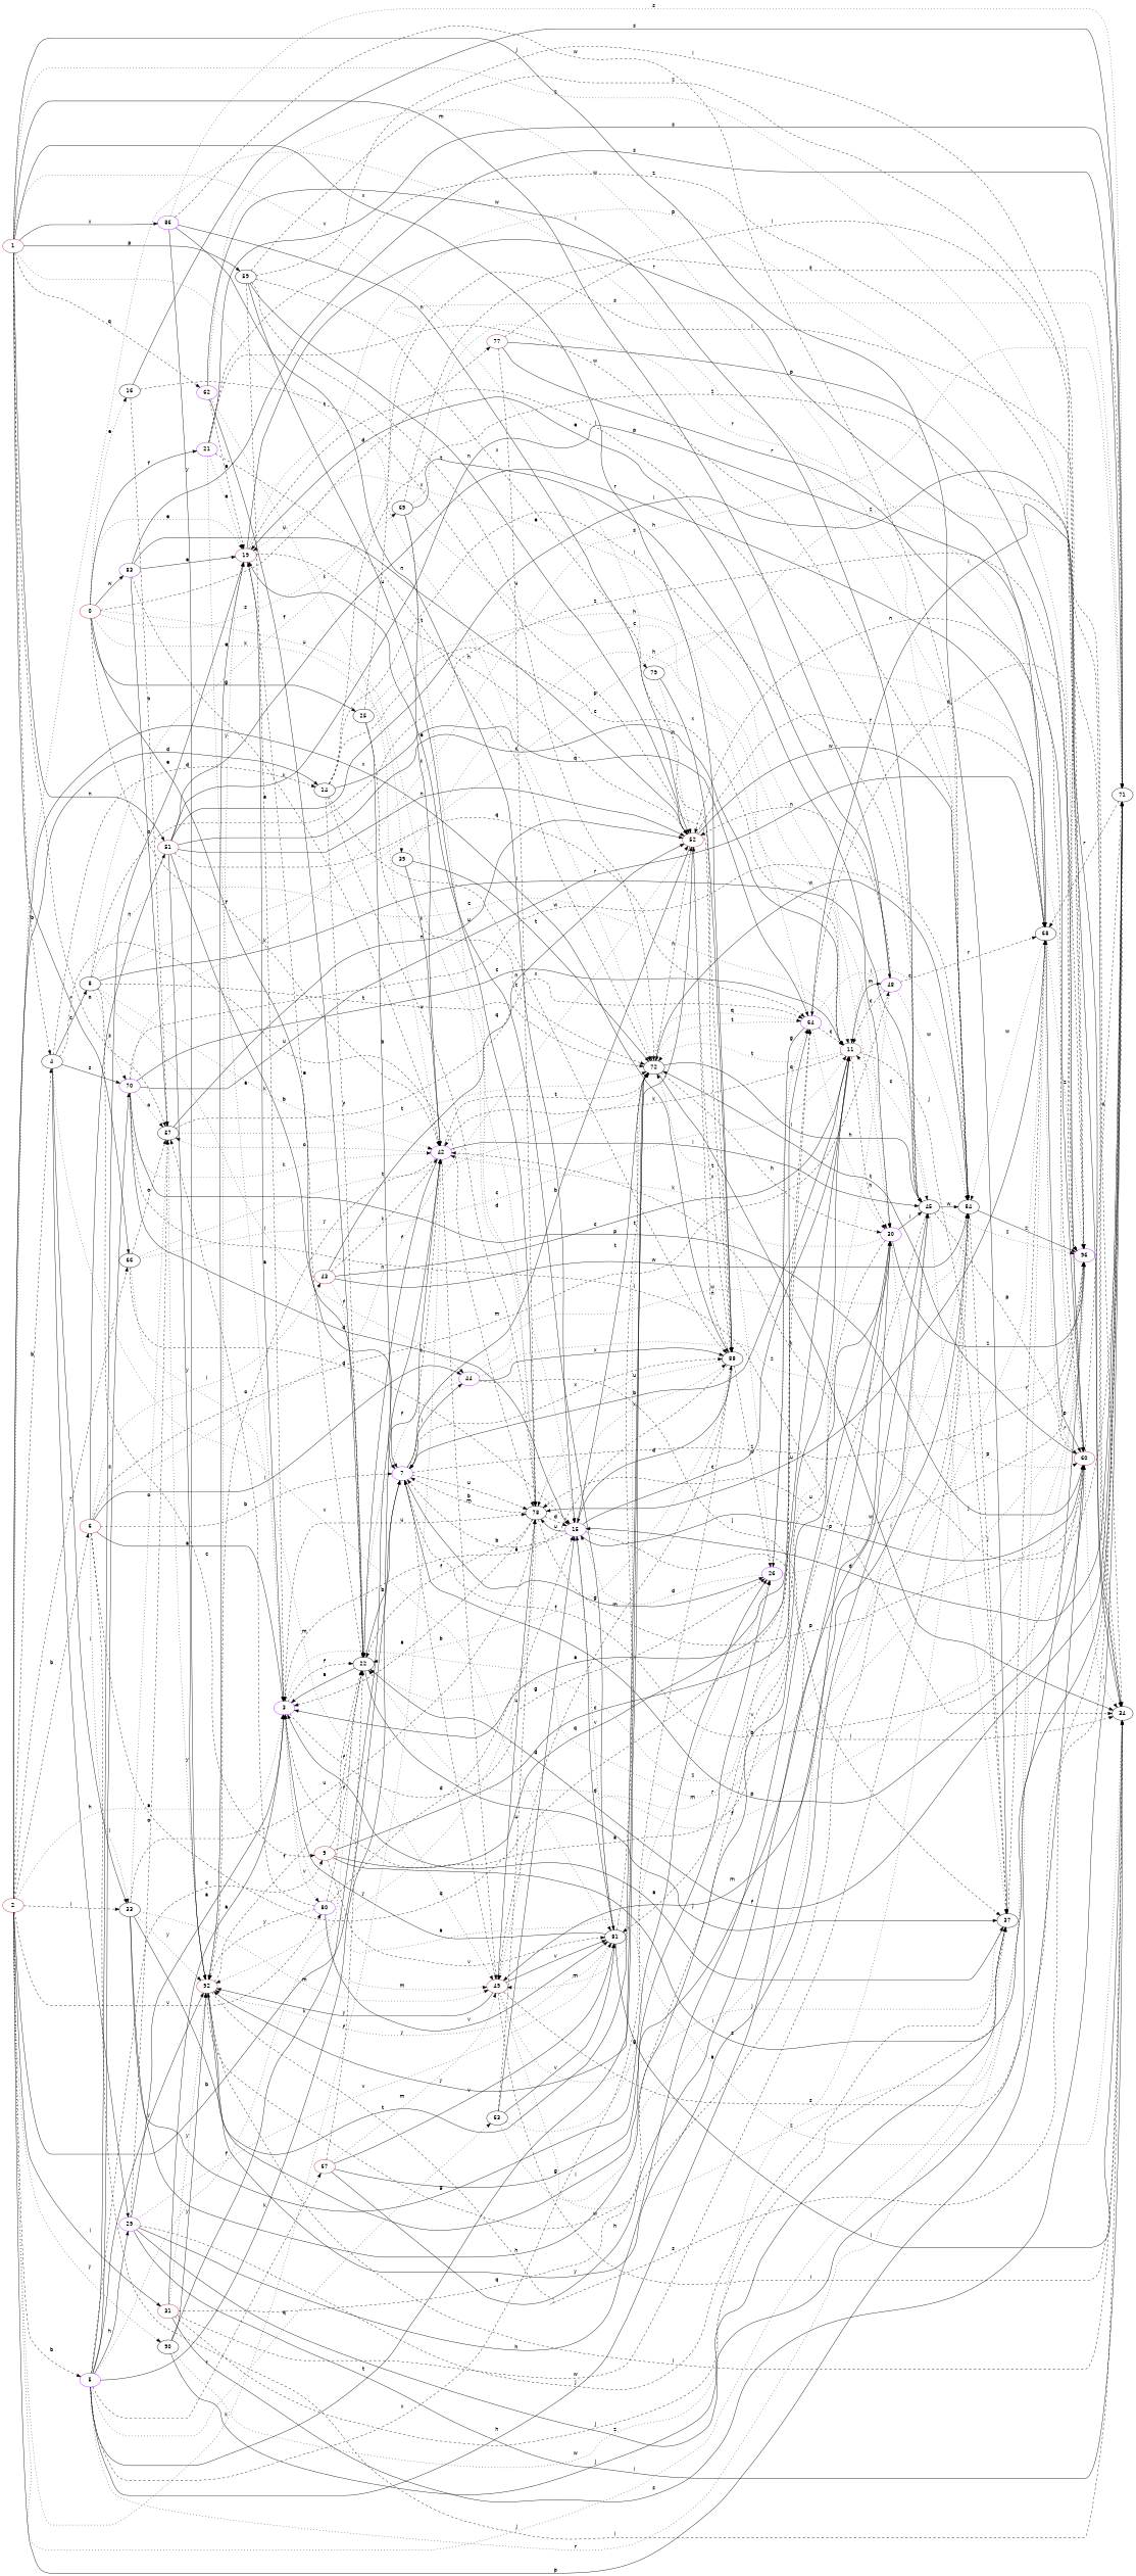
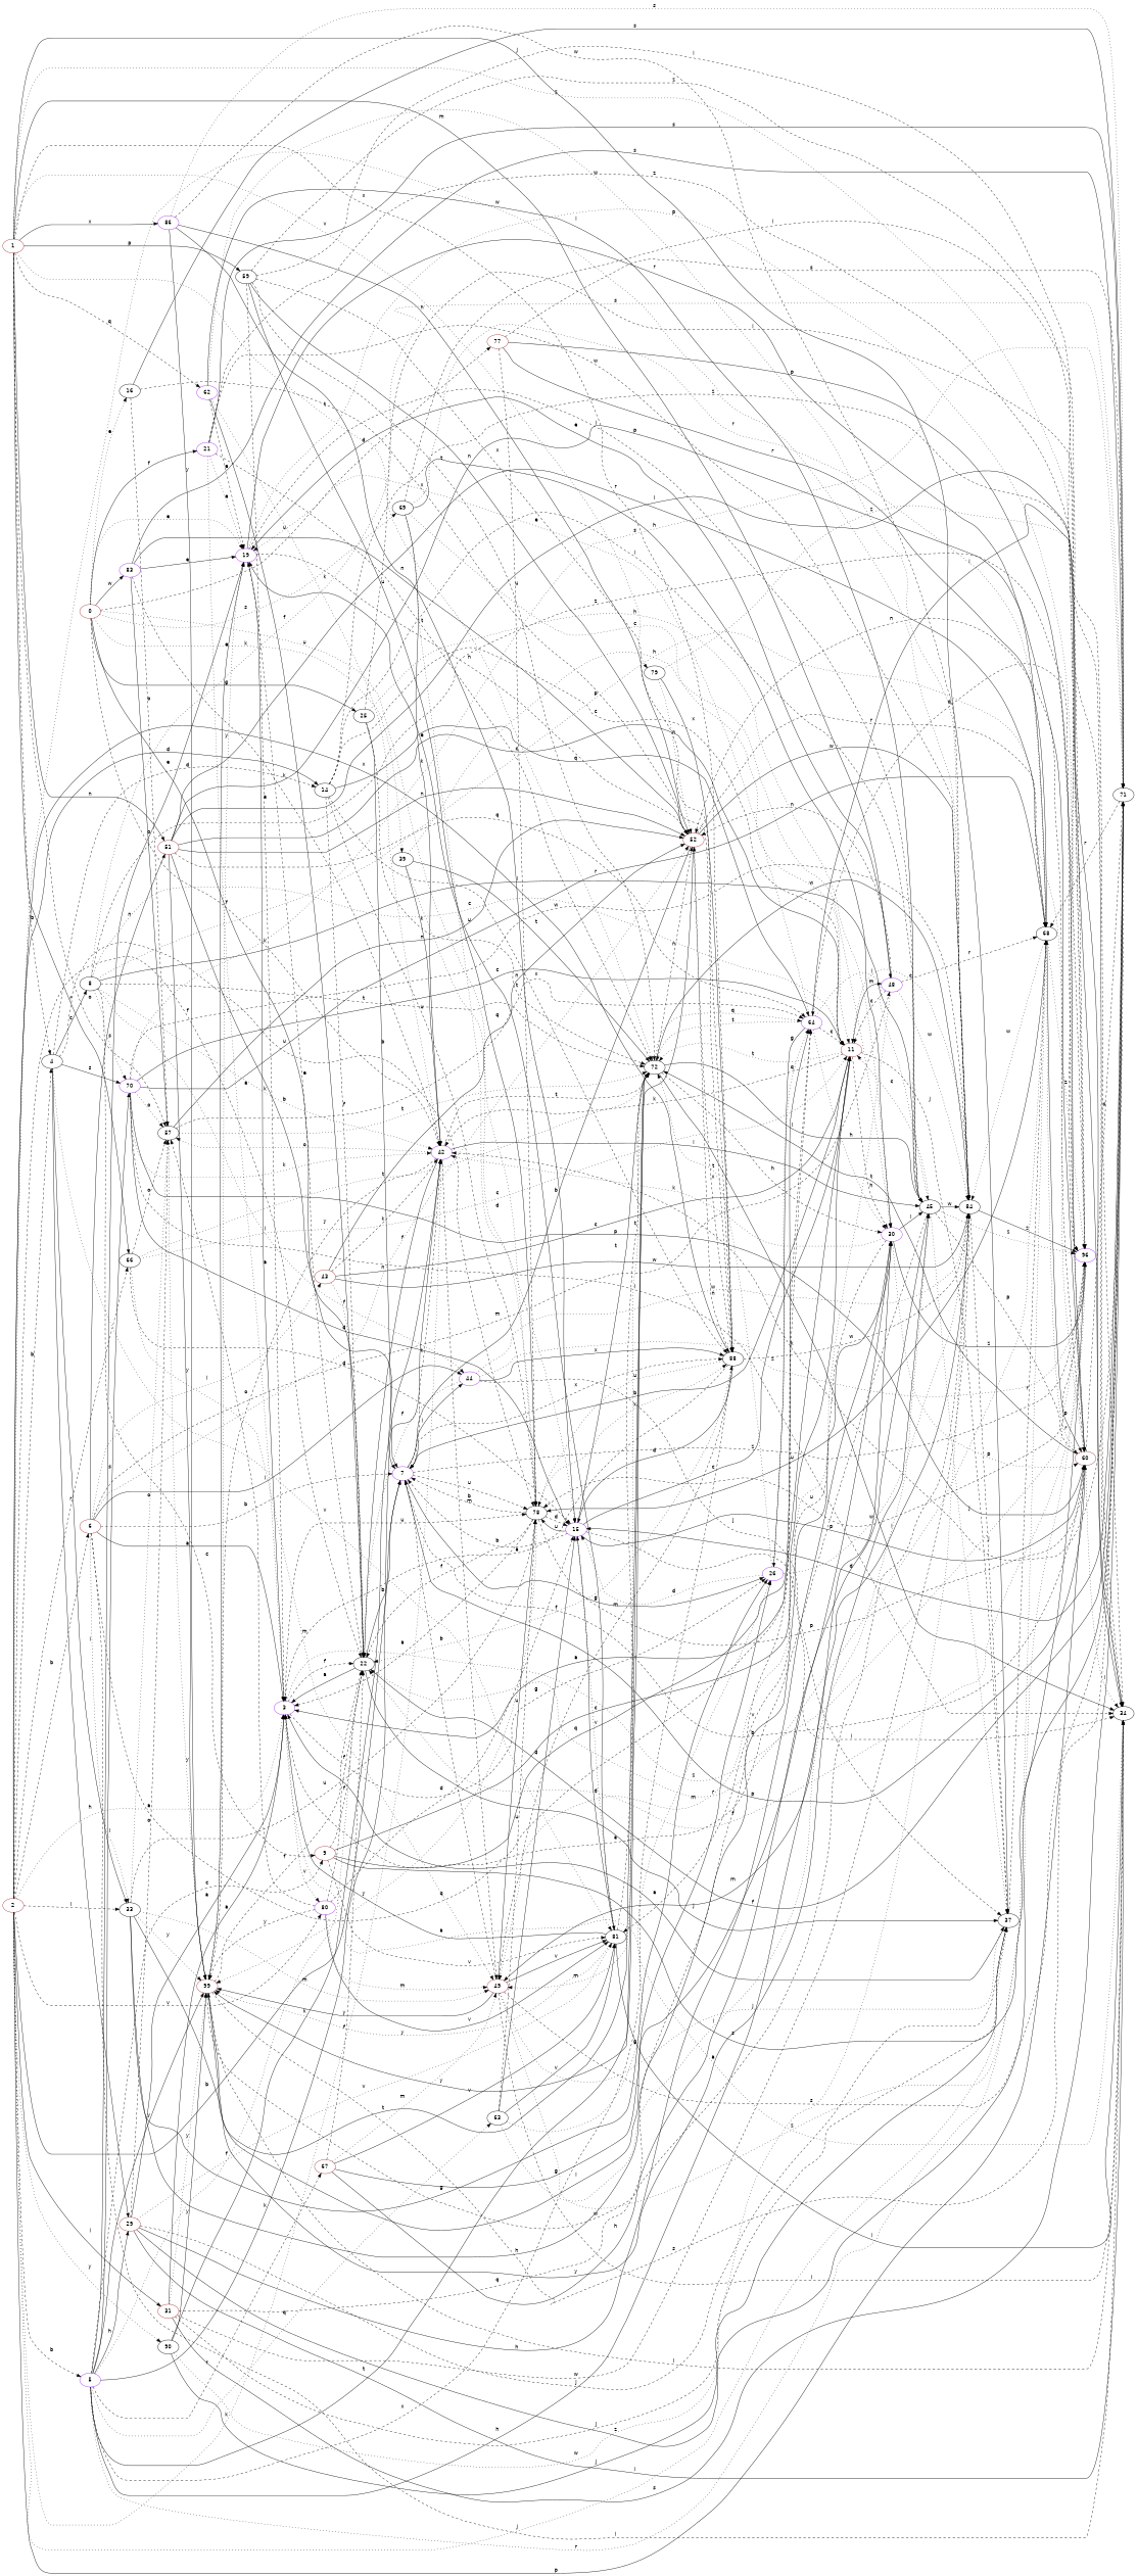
  strict digraph {
    fontname="DejaVu Sans"
    rankdir=LR
    node [color=black fontname="DejaVu Sans"]
    edge [fontname="DejaVu Sans" style=solid]
    0 [color=brown]
    16
-   19 [color=brown]
+   19 [color=purple]
    21 [color=purple]
    22
    25
    39
    42 [color=purple]
    69
    77 [color=brown]
    78
    83 [color=purple]
    57
    88
    71
    3 [color=purple]
    60 [color=brown]
    68
-   92 [color=brown]
+   92 [color=brown label=99]
    52 [color=brown]
    45
    n22 [label=72]
    96 [color=purple]
    84
    37
    7 [color=purple]
    30 [color=purple]
    34
    15 [color=purple]
    49 [color=brown]
    11 [color=brown]
    1 [color=brown]
    4
    48 [color=purple]
    51 [color=brown]
    59
    62 [color=purple]
    66
    79
    86 [color=purple]
    14
    33
    8
-   29 [color=purple]
+   29 [color=brown]
    70 [color=purple]
    81
    64 [color=purple]
    2 [color=brown]
    5 [color=purple]
    6 [color=brown]
    31 [color=brown]
    80 [color=purple]
    90
    26 [color=purple]
    9 [color=brown]
    63
    67 [color=brown]
    43 [color=brown]
    44 [color=purple]
    0 -> 16 [label=e style=dotted]
    0 -> 19 [label=e style=dotted]
    0 -> 21 [label=f]
    0 -> 22 [label=f]
    0 -> 25 [label=g]
    0 -> 39 [label=k style=dotted]
    0 -> 42 [label=k style=dashed]
    0 -> 69 [label=s style=dotted]
    0 -> 77 [label=u style=dashed]
    0 -> 78 [label=u style=dotted]
    0 -> 83 [label=w]
    16 -> 57 [label=o style=dashed]
    16 -> 88 [label=x style=dashed]
    16 -> 71 [label=s]
    19 -> 3 [label=a]
    19 -> 60 [label=p style=dotted]
    19 -> 68 [label=r]
    19 -> 92 [label=y style=dotted]
    19 -> 52 [label=n style=dashed]
    19 -> 45 [label=l style=dashed]
    21 -> 19 [label=e style=dotted]
    21 -> 71 [label=s]
    21 -> 3 [label=a style=dotted]
    21 -> n22 [label=t style=dashed]
    21 -> 96 [label=z style=dashed]
    21 -> 84 [label=w style=dashed]
    22 -> 19 [label=e style=dashed]
    22 -> 3 [label=a]
    22 -> 68 [label=r style=dotted]
    22 -> 37 [label=j]
    22 -> 7 [label=b]
    25 -> n22 [label=t style=dashed]
    25 -> 7 [label=b]
    25 -> 30 [label=h style=dotted]
    25 -> 34 [label=i style=dashed]
    39 -> 42 [label=k]
    39 -> n22 [label=t]
    39 -> 30 [label=h style=dotted]
    39 -> 15 [label=d style=dotted]
    42 -> 22 [label=f]
    42 -> 57 [label=o style=dotted]
    42 -> 92 [label=y style=dashed]
    42 -> 45 [label=l]
    42 -> n22 [label=t style=dashed]
    42 -> 49 [label=m style=dashed]
    69 -> 42 [label=k]
    69 -> 78 [label=u style=dotted]
    69 -> 68 [label=r style=dotted]
    69 -> 30 [label=h]
    69 -> 34 [label=i style=dashed]
    69 -> 11 [label=c style=dotted]
    77 -> 78 [label=u style=dashed]
    77 -> 71 [label=s style=dashed]
    77 -> 60 [label=p]
    77 -> 68 [label=r]
    78 -> 22 [label=f style=dashed]
    78 -> 88 [label=x style=dotted]
    78 -> 3 [label=a style=dashed]
    78 -> 60 [label=p style=dashed]
    78 -> 92 [label=y style=dotted]
    78 -> 7 [label=b style=dashed]
    78 -> 15 [label=d style=dashed]
    83 -> 19 [label=e]
    83 -> 42 [label=k style=dashed]
    83 -> 57 [label=o]
    83 -> 71 [label=s]
    83 -> 52 [label=n]
    57 -> 92 [label=y style=dotted]
    57 -> 52 [label=n]
    57 -> n22 [label=t style=dotted]
    57 -> 64 [label=q style=dashed]
    88 -> 22 [label=f style=dotted]
    88 -> 78 [label=u style=dotted]
    88 -> 3 [label=a style=dashed]
    88 -> 52 [label=n style=dashed]
-   88 -> 26 [label=w style=dashed]
+   88 -> 84 [label=w style=dashed]
    88 -> 15 [label=d]
    88 -> 49 [label=m style=dashed]
    71 -> 22 [label=f]
    71 -> 42 [label=k style=dashed]
    71 -> 68 [label=r style=dashed]
    71 -> 15 [label=d]
    3 -> 22 [label=f style=dashed]
    3 -> 78 [label=u style=dashed]
    3 -> 96 [label=z style=dotted]
    3 -> 80 [label=v style=dotted]
    3 -> 26 [label=g style=dashed]
    60 -> 71 [label=s style=dashed]
    60 -> 68 [label=r style=dotted]
    60 -> 52 [label=n style=dashed]
    60 -> n22 [label=t]
    60 -> 7 [label=b style=dashed]
    60 -> 34 [label=i style=dotted]
    68 -> 78 [label=u]
    68 -> 60 [label=p]
    68 -> 96 [label=z style=dotted]
    68 -> 84 [label=w style=dotted]
    92 -> 19 [label=e]
    92 -> 22 [label=f style=dashed]
    92 -> 71 [label=s style=dashed]
    92 -> 45 [label=l]
    92 -> 84 [label=w style=dashed]
    92 -> 34 [label=i style=dashed]
    52 -> 88 [label=x style=dashed]
    52 -> 68 [label=r style=dashed]
    52 -> 92 [label=y]
    52 -> 84 [label=w]
    52 -> 7 [label=b]
    45 -> 3 [label=a style=dashed]
    45 -> 60 [label=p style=dashed]
    45 -> 92 [label=y]
    45 -> 96 [label=z style=dotted]
    45 -> 84 [label=w]
    45 -> 37 [label=j style=dotted]
    45 -> 11 [label=c style=dotted]
    n22 -> 52 [label=n style=dashed]
    n22 -> 45 [label=l]
    n22 -> 84 [label=w]
    n22 -> 30 [label=h style=dashed]
    n22 -> 34 [label=i]
    n22 -> 49 [label=m style=dotted]
    n22 -> 64 [label=q style=dotted]
    96 -> 22 [label=f style=dotted]
    96 -> 78 [label=u style=dashed]
    96 -> 64 [label=q style=dashed]
    84 -> 96 [label=z]
    84 -> 37 [label=j style=dashed]
    84 -> 49 [label=m]
    84 -> 11 [label=c style=dotted]
    37 -> 3 [label=a]
    37 -> 68 [label=r style=dashed]
    7 -> 42 [label=k style=dashed]
    7 -> 78 [label=u style=dashed]
    7 -> 88 [label=x style=dashed]
    7 -> 60 [label=p]
    7 -> 96 [label=z style=dashed]
    7 -> 26 [label=g]
    7 -> 44 [label=l]
    30 -> 42 [label=k style=dotted]
    30 -> 60 [label=p style=dotted]
    30 -> 45 [label=l]
    30 -> 96 [label=z]
    30 -> 81 [label=v style=dashed]
    34 -> 3 [label=a style=dotted]
    15 -> 78 [label=u]
    15 -> 60 [label=p]
    15 -> n22 [label=t]
    15 -> 7 [label=b style=dashed]
    15 -> 34 [label=i style=dashed]
    15 -> 11 [label=c]
    15 -> 81 [label=v style=dotted]
    49 -> 78 [label=u]
    49 -> 71 [label=s style=dashed]
    49 -> 92 [label=y]
    49 -> 96 [label=z style=dotted]
    49 -> 37 [label=j style=dotted]
    49 -> 7 [label=b style=dashed]
    49 -> 34 [label=i style=dashed]
    49 -> 81 [label=v]
    11 -> 42 [label=k style=dashed]
    11 -> 3 [label=a]
    11 -> n22 [label=t style=dotted]
    11 -> 37 [label=j style=dashed]
    11 -> 7 [label=b]
    11 -> 30 [label=h style=dashed]
    11 -> 48 [label=m]
    1 -> 57 [label=o style=dashed]
-   1 -> 88 [label=x]
+   1 -> 88 [label=x style=dashed]
    1 -> n22 [label=t style=dotted]
    1 -> 96 [label=z style=dotted]
    1 -> 37 [label=j]
    1 -> 4 [label=b style=dashed]
    1 -> 48 [label=m]
    1 -> 51 [label=n]
    1 -> 59 [label=p]
    1 -> 62 [label=q style=dashed]
    1 -> 66 [label=r]
    1 -> 79 [label=v style=dotted]
    1 -> 86 [label=x]
    4 -> 78 [label=u style=dashed]
    4 -> 14 [label=d style=dashed]
    4 -> 33 [label=i]
    4 -> 8 [label=c]
    4 -> 29 [label=h]
    4 -> 70 [label=s]
    4 -> 81 [label=v style=dotted]
    48 -> 19 [label=e]
    48 -> 68 [label=r style=dashed]
    48 -> 52 [label=n style=dashed]
    48 -> 84 [label=w style=dotted]
    48 -> 49 [label=m style=dotted]
    48 -> 11 [label=c style=dashed]
    51 -> 60 [label=p]
    51 -> 68 [label=r]
    51 -> 92 [label=y]
    51 -> 52 [label=n]
    51 -> 7 [label=b]
    51 -> 34 [label=i]
    51 -> 11 [label=c]
    51 -> 64 [label=q style=dashed]
    59 -> 78 [label=u]
    59 -> 88 [label=x style=dashed]
    59 -> 3 [label=a style=dashed]
    59 -> 52 [label=n]
    59 -> n22 [label=t style=dashed]
    59 -> 96 [label=z style=dashed]
    59 -> 34 [label=i style=dashed]
    62 -> 19 [label=e style=dashed]
    62 -> 22 [label=f]
    62 -> 42 [label=k style=dotted]
    62 -> 45 [label=l]
    62 -> 84 [label=w style=dotted]
    66 -> 57 [label=o style=dashed]
    66 -> n22 [label=t style=dotted]
    66 -> 15 [label=d style=dashed]
    66 -> 49 [label=m style=dotted]
    66 -> 11 [label=c style=dotted]
    79 -> 88 [label=x]
    79 -> 52 [label=n style=dotted]
    79 -> 96 [label=z style=dotted]
    86 -> 71 [label=s style=dotted]
    86 -> 92 [label=y]
    86 -> 52 [label=n]
    86 -> 84 [label=w style=dashed]
    86 -> 15 [label=d]
    14 -> 22 [label=f style=dashed]
    14 -> 78 [label=u style=dashed]
    14 -> 88 [label=x style=dashed]
    14 -> 45 [label=l style=dashed]
    14 -> 96 [label=z style=dashed]
    14 -> 11 [label=c style=dashed]
    14 -> 64 [label=q]
    33 -> 78 [label=u style=dashed]
    33 -> 57 [label=o style=dotted]
    33 -> 92 [label=y style=dotted]
    33 -> n22 [label=t]
    33 -> 30 [label=h]
    33 -> 49 [label=m style=dotted]
    33 -> 26 [label=g]
    8 -> 42 [label=k style=dotted]
    8 -> 71 [label=s style=dotted]
    8 -> 60 [label=p style=dotted]
    8 -> 45 [label=l]
    8 -> n22 [label=t style=dashed]
    8 -> 96 [label=z style=dashed]
    8 -> 11 [label=c style=dotted]
    8 -> 70 [label=s style=dotted]
    8 -> 9 [label=c style=dashed]
    8 -> 44 [label=l style=dotted]
    29 -> 57 [label=o style=dashed]
    29 -> 3 [label=a]
    29 -> 96 [label=z]
    29 -> 37 [label=j style=dashed]
    29 -> 30 [label=h]
    29 -> 34 [label=i]
    29 -> 81 [label=v style=dotted]
    70 -> 42 [label=k style=dotted]
    70 -> 57 [label=o style=dotted]
    70 -> 71 [label=s style=dotted]
    70 -> 60 [label=p]
    70 -> 68 [label=r]
    70 -> 84 [label=w style=dashed]
    70 -> 34 [label=i style=dashed]
    70 -> 15 [label=d]
    70 -> 11 [label=c]
    81 -> 19 [label=e]
    81 -> 3 [label=a]
    81 -> 92 [label=y style=dotted]
    81 -> n22 [label=t style=dashed]
    81 -> 34 [label=i]
    81 -> 15 [label=d]
    64 -> 19 [label=e style=dotted]
    64 -> 45 [label=l style=dotted]
    64 -> n22 [label=t style=dotted]
    64 -> 30 [label=h style=dotted]
    64 -> 34 [label=i]
    64 -> 11 [label=c style=dashed]
    64 -> 26 [label=g]
+   2 -> 22 [label=f style=dashed]
    2 -> 42 [label=k style=dotted]
    2 -> 88 [label=x]
    2 -> 3 [label=a style=dotted]
    2 -> 60 [label=p]
    2 -> 84 [label=w style=dotted]
    2 -> 37 [label=j style=dotted]
    2 -> 7 [label=b]
    2 -> 4 [label=b style=dashed]
    2 -> 66 [label=r style=dashed]
    2 -> 14 [label=d]
    2 -> 33 [label=i style=dashed]
    2 -> 5 [label=b style=dashed]
    2 -> 6 [label=b style=dashed]
    2 -> 31 [label=i]
    2 -> 80 [label=v style=dashed]
    2 -> 90 [label=y style=dotted]
    5 -> 19 [label=e]
    5 -> 22 [label=f style=dotted]
    5 -> 42 [label=k]
    5 -> 88 [label=x style=dashed]
    5 -> 68 [label=r style=dotted]
    5 -> 92 [label=y]
    5 -> n22 [label=t]
    5 -> 30 [label=h]
    5 -> 29 [label=h]
    5 -> 70 [label=s]
    5 -> 9 [label=c style=dashed]
    5 -> 63 [label=q style=dotted]
    5 -> 67 [label=r style=dashed]
    6 -> 3 [label=a]
    6 -> 52 [label=n style=dotted]
    6 -> 7 [label=b style=dashed]
    6 -> 34 [label=i style=dashed]
    6 -> 48 [label=m style=dashed]
    6 -> 51 [label=n]
    6 -> 33 [label=i style=dotted]
    6 -> 64 [label=q style=dashed]
    6 -> 43 [label=l style=dotted]
    6 -> 44 [label=l]
    31 -> 71 [label=s]
    31 -> 3 [label=a]
    31 -> 92 [label=y style=dotted]
    31 -> 84 [label=w style=dashed]
    31 -> 37 [label=j style=dashed]
    31 -> 64 [label=q style=dashed]
    80 -> 22 [label=f style=dashed]
    80 -> 57 [label=o style=dashed]
    80 -> 92 [label=y style=dashed]
    80 -> 15 [label=d style=dashed]
    80 -> 49 [label=m style=dotted]
    80 -> 81 [label=v]
    90 -> 42 [label=k]
    90 -> 92 [label=y]
    90 -> 84 [label=w style=dotted]
    90 -> 37 [label=j]
    26 -> n22 [label=t style=dotted]
    26 -> 84 [label=w style=dotted]
    26 -> 15 [label=d style=dotted]
    26 -> 64 [label=q style=dotted]
    9 -> 22 [label=f style=dashed]
    9 -> 71 [label=s]
    9 -> 11 [label=c]
    9 -> 81 [label=v style=dashed]
    9 -> 64 [label=q]
    63 -> 78 [label=u style=dashed]
    63 -> 45 [label=l style=dotted]
    63 -> 15 [label=d]
    63 -> 81 [label=v]
    63 -> 26 [label=g style=dotted]
    67 -> 22 [label=f style=dashed]
    67 -> 30 [label=h]
    67 -> 49 [label=m style=dotted]
    67 -> 81 [label=v]
    67 -> 26 [label=g]
    43 -> 22 [label=f style=dotted]
    43 -> 42 [label=k style=dashed]
    43 -> 52 [label=n]
    43 -> 84 [label=w]
    43 -> 11 [label=c]
    44 -> 22 [label=f style=dotted]
    44 -> 88 [label=x]
    44 -> 96 [label=z style=dotted]
    44 -> 84 [label=w style=dotted]
    44 -> 37 [label=j style=dashed]
  }
